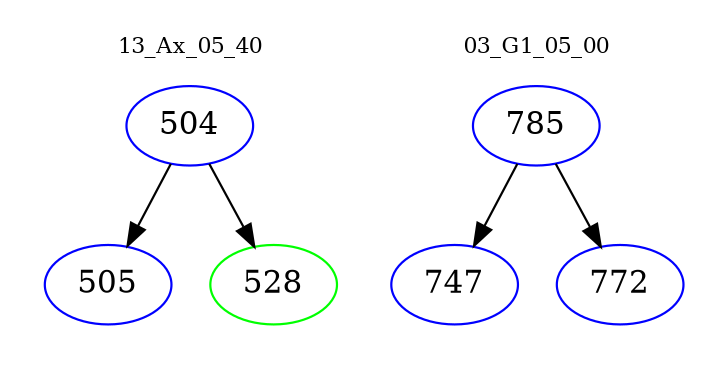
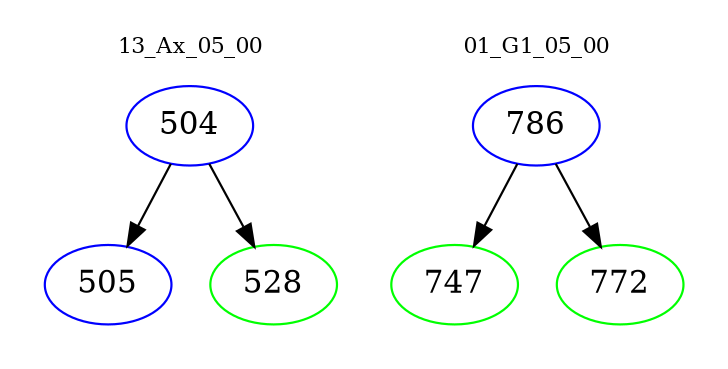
  digraph {
    node [color=blue]
    edge [color=black]
    n1 [label=504]
    n2 [label=505]
    n3 [color=green label=528]
-   n4 [label=785]
-   n5 [label=747]
-   n6 [label=772]
+   n4 [label=786]
+   n5 [color=green label=747]
+   n6 [color=green label=772]
    subgraph cluster_1 {
      color=white
      fontsize=10
-     label="13_Ax_05_40"
+     label="13_Ax_05_00"
      n1
      n2
      n3
    }
    subgraph cluster_2 {
      color=white
      fontsize=10
-     label="03_G1_05_00"
+     label="01_G1_05_00"
      n4
      n5
      n6
    }
    n1 -> n2
    n1 -> n3
    n4 -> n5
    n4 -> n6
  }
